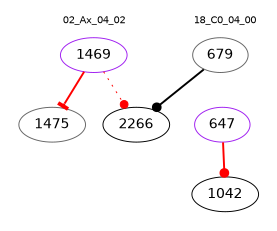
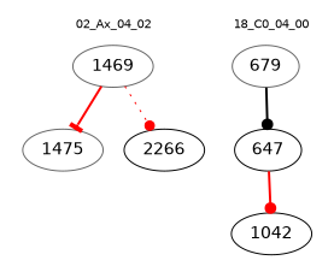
  digraph {
    fontname="DejaVu Sans"
    node [color=gray40 fontname="DejaVu Sans"]
    edge [arrowhead=dot color=red fontname="DejaVu Sans" style=bold]
    n1 [label=1475]
-   n2 [color=purple label=1469]
+   n2 [label=1469]
    n3 [color=black label=2266]
    n4 [label=679]
-   n5 [color=purple label=647]
+   n5 [color=black label=647]
    n6 [color=black label=1042]
    subgraph cluster_1 {
      color=white
      fontsize=10
      label="02_Ax_04_02"
      n1
      n2
      n3
    }
    subgraph cluster_2 {
      color=white
      fontsize=10
      label="18_C0_04_00"
      n4
      n5
      n6
    }
    n2 -> n1 [arrowhead=tee]
    n2 -> n3 [style=dotted]
-   n4 -> n3 [color=black]
+   n4 -> n5 [color=black]
    n5 -> n6
  }
